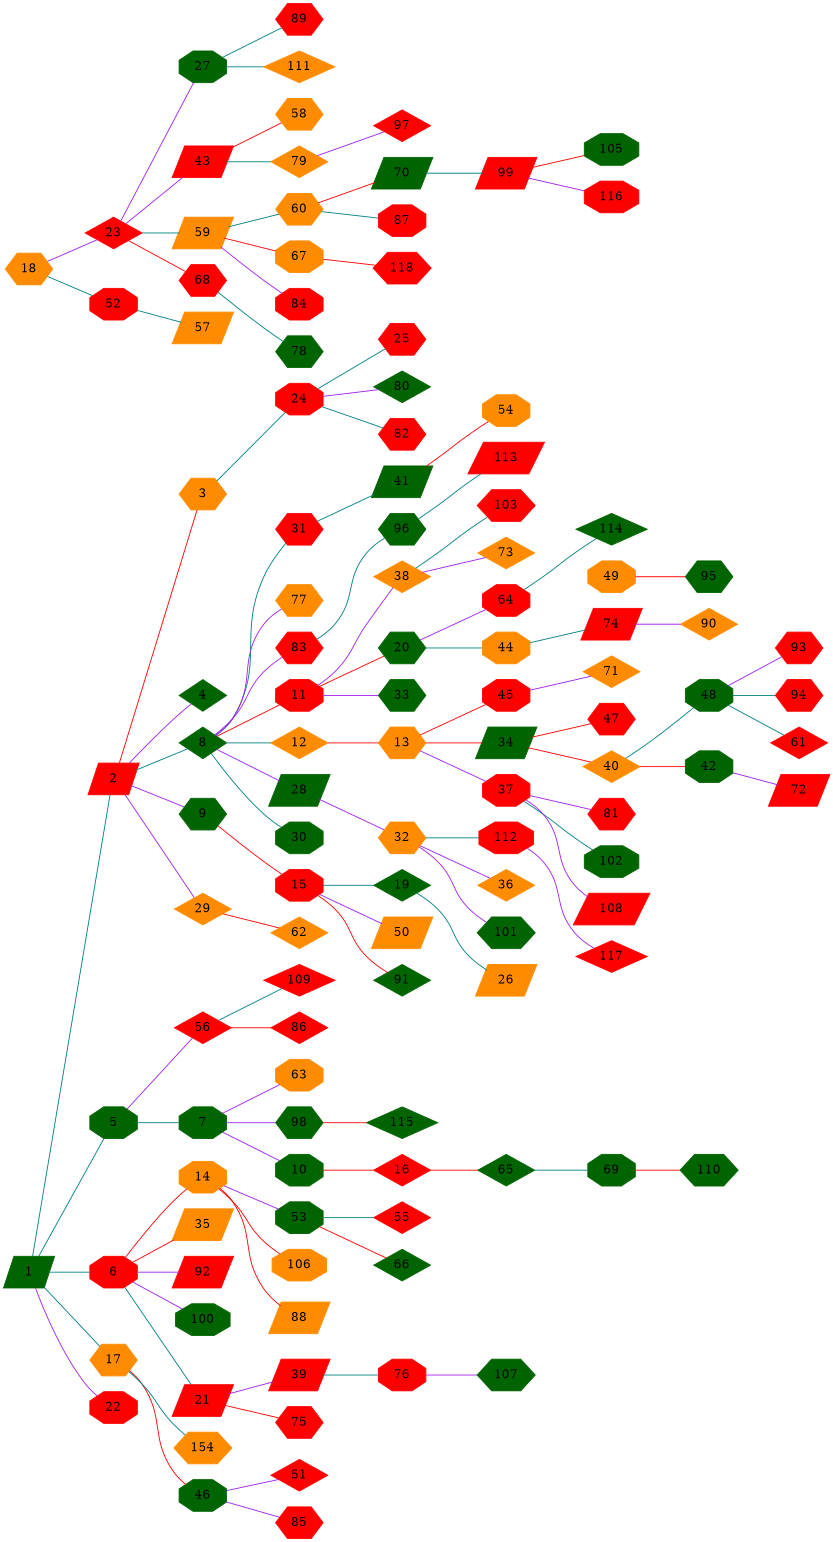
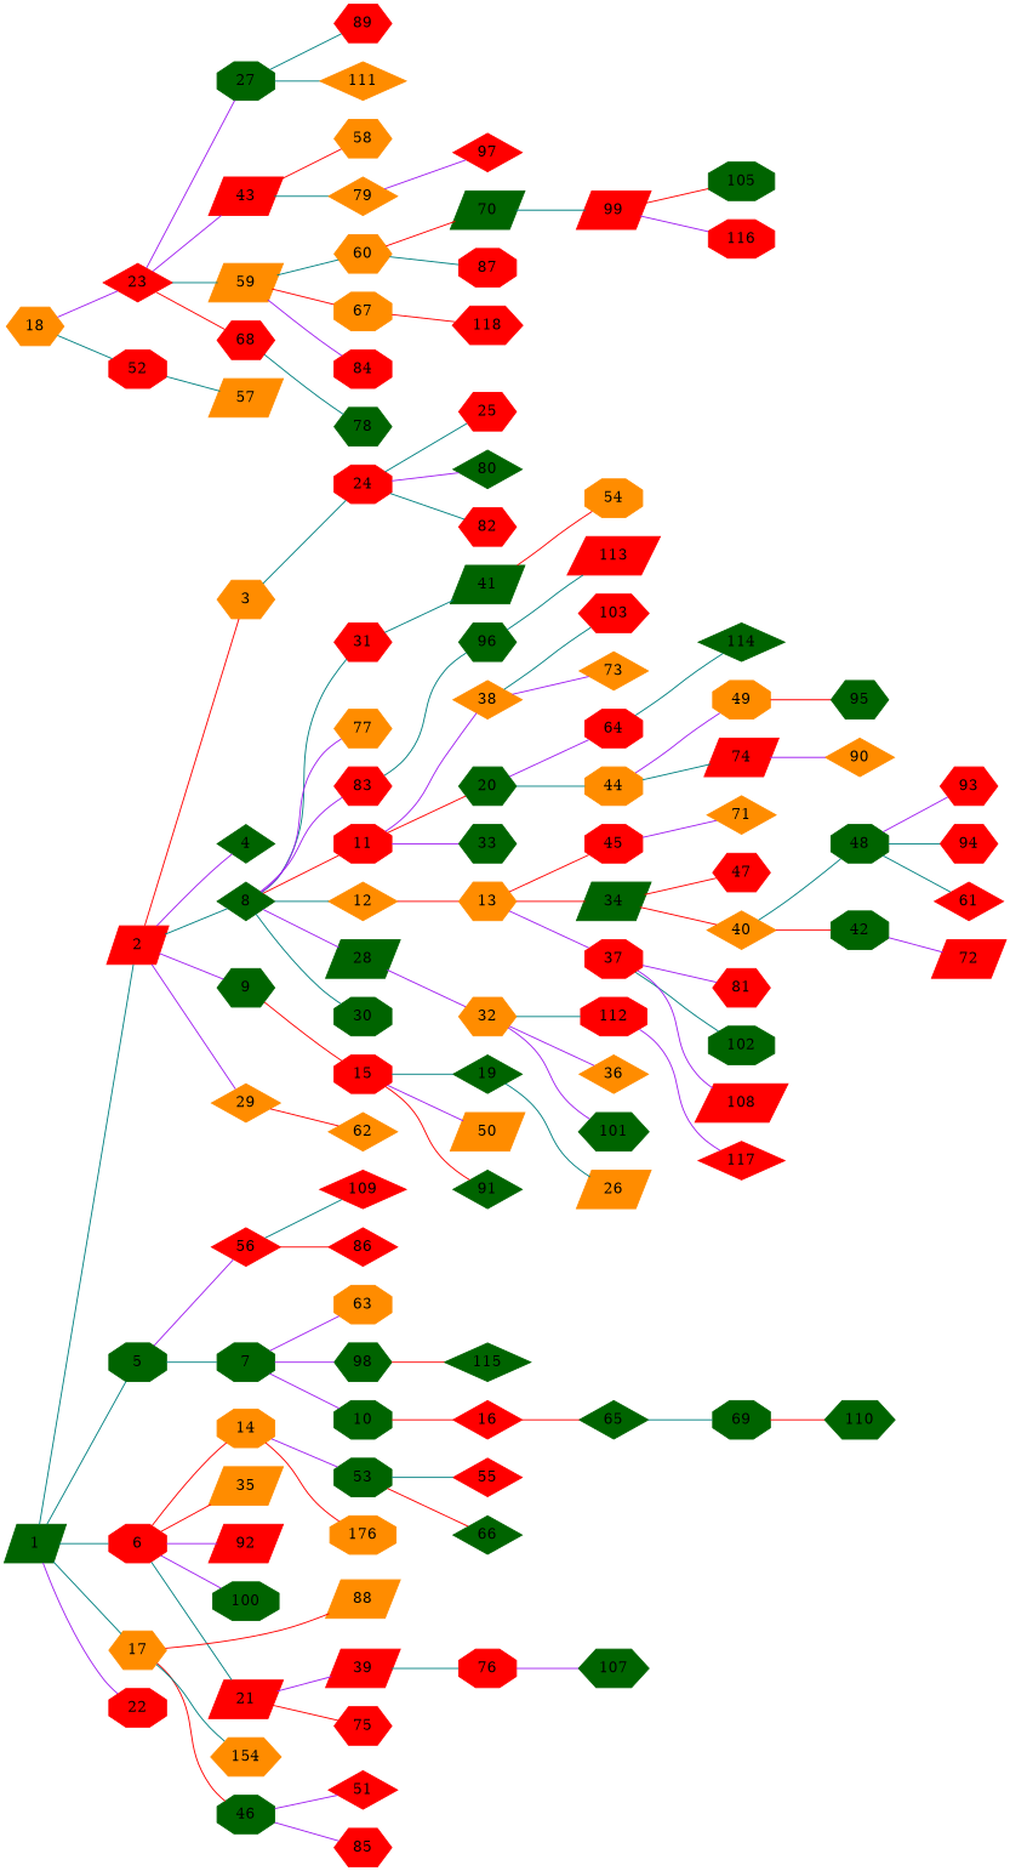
  graph {
    rankdir=LR
    node [color=red shape=octagon style=filled]
    edge [color=teal]
    1 [color=darkgreen shape=parallelogram]
    2 [shape=parallelogram]
    5 [color=darkgreen]
    6
    17 [color=darkorange shape=hexagon]
    22
    3 [color=darkorange shape=hexagon]
    4 [color=darkgreen shape=diamond]
    8 [color=darkgreen shape=diamond]
    9 [color=darkgreen shape=hexagon]
    29 [color=darkorange shape=diamond]
    7 [color=darkgreen]
    56 [shape=diamond]
    14 [color=darkorange]
    21 [shape=parallelogram]
    35 [color=darkorange shape=parallelogram]
    92 [shape=parallelogram]
    100 [color=darkgreen]
    46 [color=darkgreen]
    n20 [color=darkorange label=154 shape=hexagon]
    24
    11
    12 [color=darkorange shape=diamond]
    28 [color=darkgreen shape=parallelogram]
    30 [color=darkgreen]
    31 [shape=hexagon]
    77 [color=darkorange shape=hexagon]
    83 [shape=hexagon]
    15
    62 [color=darkorange shape=diamond]
    25 [shape=hexagon]
    80 [color=darkgreen shape=diamond]
    82 [shape=hexagon]
    10 [color=darkgreen]
    63 [color=darkorange]
    98 [color=darkgreen shape=hexagon]
    86 [shape=diamond]
    109 [shape=diamond]
    53 [color=darkgreen]
    88 [color=darkorange shape=parallelogram]
-   106 [color=darkorange]
+   106 [color=darkorange label=176]
    39 [shape=parallelogram]
    75 [shape=hexagon]
    16 [shape=diamond]
    115 [color=darkgreen shape=diamond]
    20 [color=darkgreen shape=hexagon]
    33 [color=darkgreen shape=hexagon]
    38 [color=darkorange shape=diamond]
    13 [color=darkorange shape=hexagon]
    32 [color=darkorange shape=hexagon]
    41 [color=darkgreen shape=parallelogram]
    96 [color=darkgreen shape=hexagon]
    19 [color=darkgreen shape=diamond]
    50 [color=darkorange shape=parallelogram]
    91 [color=darkgreen shape=diamond]
    65 [color=darkgreen shape=diamond]
    44 [color=darkorange]
    64
    73 [color=darkorange shape=diamond]
    103 [shape=hexagon]
    34 [color=darkgreen shape=parallelogram]
    37
    45
    18 [color=darkorange shape=hexagon]
    23 [shape=diamond]
    52
    40 [color=darkorange shape=diamond]
    47 [shape=hexagon]
    81 [shape=hexagon]
    102 [color=darkgreen]
    108 [shape=parallelogram]
    71 [color=darkorange shape=diamond]
    55 [shape=diamond]
    66 [color=darkgreen shape=diamond]
    26 [color=darkorange shape=parallelogram]
    69 [color=darkgreen]
    51 [shape=diamond]
    85 [shape=hexagon]
    27 [color=darkgreen]
    43 [shape=parallelogram]
    59 [color=darkorange shape=parallelogram]
    68 [shape=hexagon]
    57 [color=darkorange shape=parallelogram]
    49 [color=darkorange]
    74 [shape=parallelogram]
    114 [color=darkgreen shape=diamond]
    76
    89 [shape=hexagon]
    111 [color=darkorange shape=diamond]
    58 [color=darkorange shape=hexagon]
    79 [color=darkorange shape=diamond]
    60 [color=darkorange shape=hexagon]
    67 [color=darkorange]
    84
    78 [color=darkgreen shape=hexagon]
    36 [color=darkorange shape=diamond]
    101 [color=darkgreen shape=hexagon]
    112
    54 [color=darkorange]
    117 [shape=diamond]
    42 [color=darkgreen]
    48 [color=darkgreen]
    107 [color=darkgreen shape=hexagon]
    72 [shape=parallelogram]
    61 [shape=diamond]
    93 [shape=hexagon]
    94 [shape=hexagon]
    97 [shape=diamond]
    95 [color=darkgreen shape=hexagon]
    90 [color=darkorange shape=diamond]
    70 [color=darkgreen shape=parallelogram]
    87
    118 [shape=hexagon]
    99 [shape=parallelogram]
    110 [color=darkgreen shape=hexagon]
    105 [color=darkgreen]
    116
    113 [shape=parallelogram]
    1 -- 2
    1 -- 5
    1 -- 6
    1 -- 17
    1 -- 22 [color=purple]
    2 -- 3 [color=red]
    2 -- 4 [color=purple]
    2 -- 8
    2 -- 9 [color=purple]
    2 -- 29 [color=purple]
    5 -- 7
    5 -- 56 [color=purple]
    6 -- 14 [color=red]
    6 -- 21
    6 -- 35 [color=red]
    6 -- 92 [color=purple]
    6 -- 100 [color=purple]
    17 -- 46 [color=red]
    17 -- n20
    3 -- 24
    8 -- 11 [color=red]
    8 -- 12
    8 -- 28 [color=purple]
    8 -- 30
    8 -- 31
    8 -- 77 [color=purple]
    8 -- 83 [color=purple]
    9 -- 15 [color=red]
    29 -- 62 [color=red]
    7 -- 10 [color=purple]
    7 -- 63 [color=purple]
    7 -- 98 [color=purple]
    56 -- 86 [color=red]
    56 -- 109
    14 -- 53 [color=purple]
-   14 -- 88 [color=red]
+   17 -- 88 [color=red]
    14 -- 106 [color=red]
    21 -- 39 [color=purple]
    21 -- 75 [color=red]
    46 -- 51 [color=purple]
    46 -- 85 [color=purple]
    24 -- 25
    24 -- 80 [color=purple]
    24 -- 82
    11 -- 20 [color=red]
    11 -- 33 [color=purple]
    11 -- 38 [color=purple]
    12 -- 13 [color=red]
    28 -- 32 [color=purple]
    31 -- 41
    83 -- 96
    15 -- 19
    15 -- 50 [color=purple]
    15 -- 91 [color=red]
    10 -- 16 [color=red]
    98 -- 115 [color=red]
    53 -- 55
    53 -- 66 [color=red]
    39 -- 76
    16 -- 65 [color=red]
    20 -- 44
    20 -- 64 [color=purple]
    38 -- 73 [color=purple]
    38 -- 103
    13 -- 34 [color=red]
    13 -- 37 [color=purple]
    13 -- 45 [color=red]
    32 -- 36 [color=purple]
    32 -- 101 [color=purple]
    32 -- 112
    41 -- 54 [color=red]
    96 -- 113
    19 -- 26
    65 -- 69
+   44 -- 49 [color=purple]
    44 -- 74
    64 -- 114
    34 -- 40 [color=red]
    34 -- 47 [color=red]
    37 -- 81 [color=purple]
    37 -- 102
    37 -- 108 [color=purple]
    45 -- 71 [color=purple]
    18 -- 23 [color=purple]
    18 -- 52
    23 -- 27 [color=purple]
    23 -- 43 [color=purple]
    23 -- 59
    23 -- 68 [color=red]
    52 -- 57
    40 -- 42 [color=red]
    40 -- 48
    69 -- 110 [color=red]
    27 -- 89
    27 -- 111
    43 -- 58 [color=red]
    43 -- 79
    59 -- 60
    59 -- 67 [color=red]
    59 -- 84 [color=purple]
    68 -- 78
    49 -- 95 [color=red]
    74 -- 90 [color=purple]
    76 -- 107 [color=purple]
    79 -- 97 [color=purple]
    60 -- 70 [color=red]
    60 -- 87
    67 -- 118 [color=red]
    112 -- 117 [color=purple]
    42 -- 72 [color=purple]
    48 -- 61
    48 -- 93 [color=purple]
    48 -- 94
    70 -- 99
    99 -- 105 [color=red]
    99 -- 116 [color=purple]
  }
